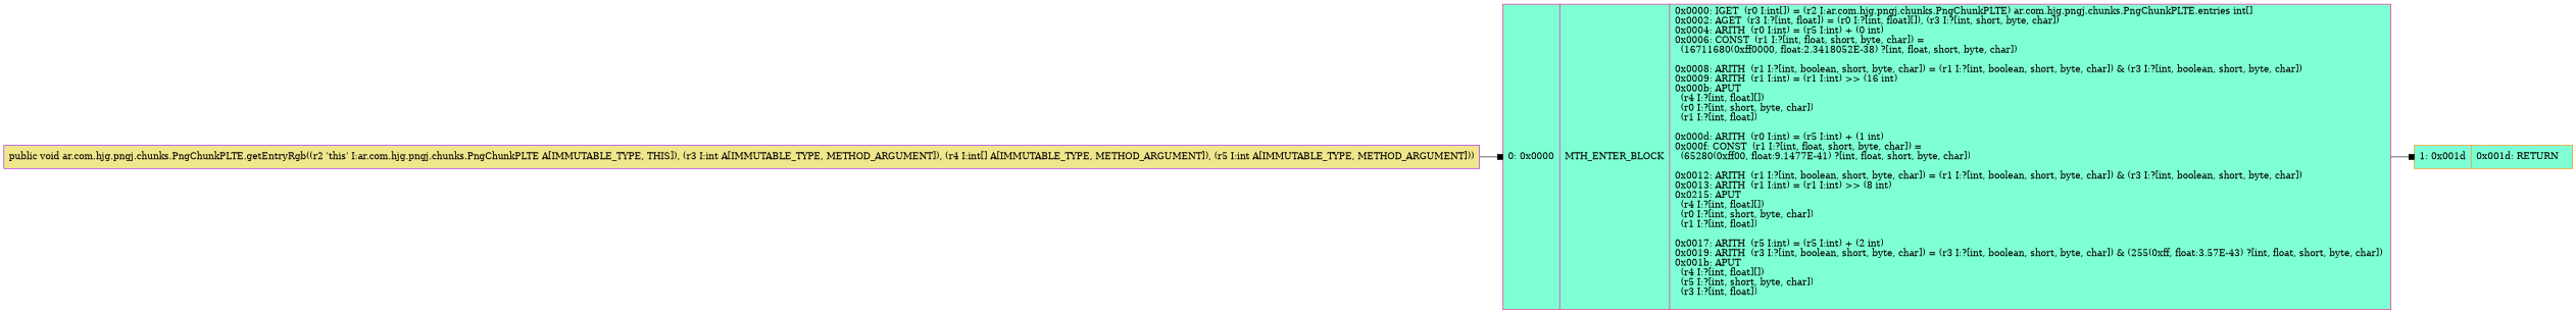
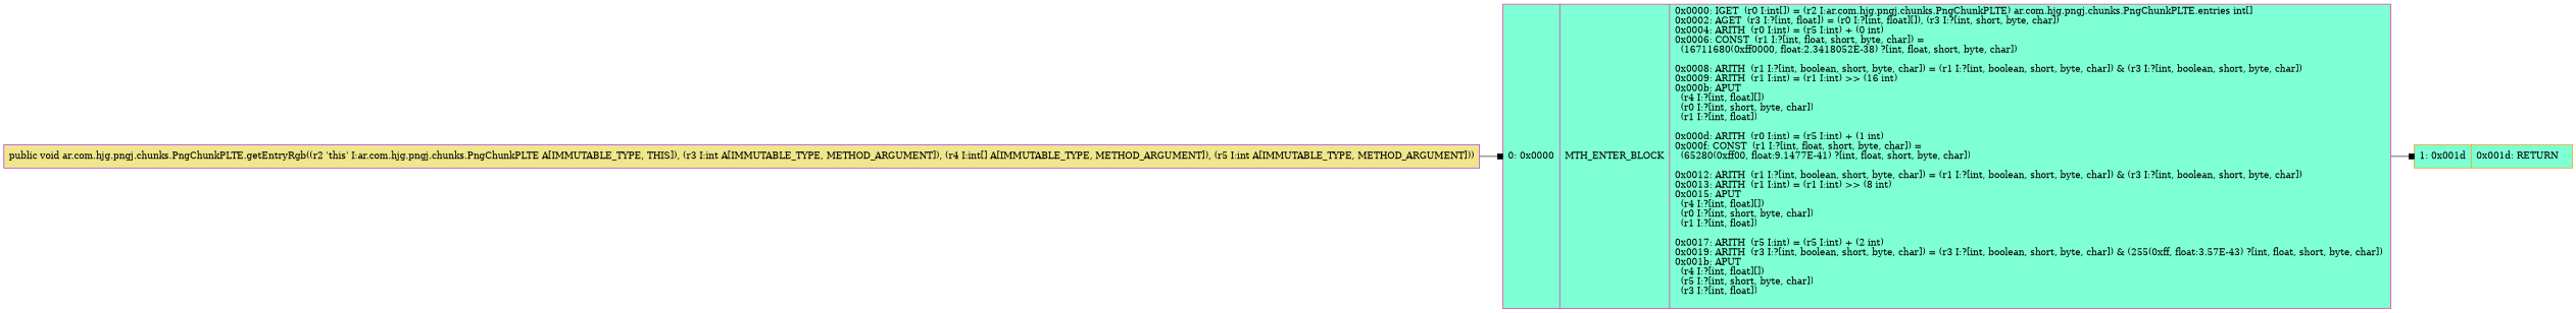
  digraph {
    rankdir=LR
    node [shape=record style=filled fillcolor=aquamarine]
    edge [color=black arrowhead=box]
-   n1 [label="{0\:\ 0x0000|MTH_ENTER_BLOCK\l|0x0000: IGET  (r0 I:int[]) = (r2 I:ar.com.hjg.pngj.chunks.PngChunkPLTE) ar.com.hjg.pngj.chunks.PngChunkPLTE.entries int[] \l0x0002: AGET  (r3 I:?[int, float]) = (r0 I:?[int, float][]), (r3 I:?[int, short, byte, char]) \l0x0004: ARITH  (r0 I:int) = (r5 I:int) + (0 int) \l0x0006: CONST  (r1 I:?[int, float, short, byte, char]) = \l  (16711680(0xff0000, float:2.3418052E\-38) ?[int, float, short, byte, char])\l \l0x0008: ARITH  (r1 I:?[int, boolean, short, byte, char]) = (r1 I:?[int, boolean, short, byte, char]) & (r3 I:?[int, boolean, short, byte, char]) \l0x0009: ARITH  (r1 I:int) = (r1 I:int) \>\> (16 int) \l0x000b: APUT  \l  (r4 I:?[int, float][])\l  (r0 I:?[int, short, byte, char])\l  (r1 I:?[int, float])\l \l0x000d: ARITH  (r0 I:int) = (r5 I:int) + (1 int) \l0x000f: CONST  (r1 I:?[int, float, short, byte, char]) = \l  (65280(0xff00, float:9.1477E\-41) ?[int, float, short, byte, char])\l \l0x0012: ARITH  (r1 I:?[int, boolean, short, byte, char]) = (r1 I:?[int, boolean, short, byte, char]) & (r3 I:?[int, boolean, short, byte, char]) \l0x0013: ARITH  (r1 I:int) = (r1 I:int) \>\> (8 int) \l0x0215: APUT  \l  (r4 I:?[int, float][])\l  (r0 I:?[int, short, byte, char])\l  (r1 I:?[int, float])\l \l0x0017: ARITH  (r5 I:int) = (r5 I:int) + (2 int) \l0x0019: ARITH  (r3 I:?[int, boolean, short, byte, char]) = (r3 I:?[int, boolean, short, byte, char]) & (255(0xff, float:3.57E\-43) ?[int, float, short, byte, char]) \l0x001b: APUT  \l  (r4 I:?[int, float][])\l  (r5 I:?[int, short, byte, char])\l  (r3 I:?[int, float])\l \l}" color=deeppink]
+   n1 [label="{0\:\ 0x0000|MTH_ENTER_BLOCK\l|0x0000: IGET  (r0 I:int[]) = (r2 I:ar.com.hjg.pngj.chunks.PngChunkPLTE) ar.com.hjg.pngj.chunks.PngChunkPLTE.entries int[] \l0x0002: AGET  (r3 I:?[int, float]) = (r0 I:?[int, float][]), (r3 I:?[int, short, byte, char]) \l0x0004: ARITH  (r0 I:int) = (r5 I:int) + (0 int) \l0x0006: CONST  (r1 I:?[int, float, short, byte, char]) = \l  (16711680(0xff0000, float:2.3418052E\-38) ?[int, float, short, byte, char])\l \l0x0008: ARITH  (r1 I:?[int, boolean, short, byte, char]) = (r1 I:?[int, boolean, short, byte, char]) & (r3 I:?[int, boolean, short, byte, char]) \l0x0009: ARITH  (r1 I:int) = (r1 I:int) \>\> (16 int) \l0x000b: APUT  \l  (r4 I:?[int, float][])\l  (r0 I:?[int, short, byte, char])\l  (r1 I:?[int, float])\l \l0x000d: ARITH  (r0 I:int) = (r5 I:int) + (1 int) \l0x000f: CONST  (r1 I:?[int, float, short, byte, char]) = \l  (65280(0xff00, float:9.1477E\-41) ?[int, float, short, byte, char])\l \l0x0012: ARITH  (r1 I:?[int, boolean, short, byte, char]) = (r1 I:?[int, boolean, short, byte, char]) & (r3 I:?[int, boolean, short, byte, char]) \l0x0013: ARITH  (r1 I:int) = (r1 I:int) \>\> (8 int) \l0x0015: APUT  \l  (r4 I:?[int, float][])\l  (r0 I:?[int, short, byte, char])\l  (r1 I:?[int, float])\l \l0x0017: ARITH  (r5 I:int) = (r5 I:int) + (2 int) \l0x0019: ARITH  (r3 I:?[int, boolean, short, byte, char]) = (r3 I:?[int, boolean, short, byte, char]) & (255(0xff, float:3.57E\-43) ?[int, float, short, byte, char]) \l0x001b: APUT  \l  (r4 I:?[int, float][])\l  (r5 I:?[int, short, byte, char])\l  (r3 I:?[int, float])\l \l}" color=deeppink]
    n2 [label="{1\:\ 0x001d|0x001d: RETURN   \l}" color=darkorange]
    n3 [label="{public void ar.com.hjg.pngj.chunks.PngChunkPLTE.getEntryRgb((r2 'this' I:ar.com.hjg.pngj.chunks.PngChunkPLTE A[IMMUTABLE_TYPE, THIS]), (r3 I:int A[IMMUTABLE_TYPE, METHOD_ARGUMENT]), (r4 I:int[] A[IMMUTABLE_TYPE, METHOD_ARGUMENT]), (r5 I:int A[IMMUTABLE_TYPE, METHOD_ARGUMENT])) }" fillcolor=khaki color=purple]
    n1 -> n2
    n3 -> n1
  }
